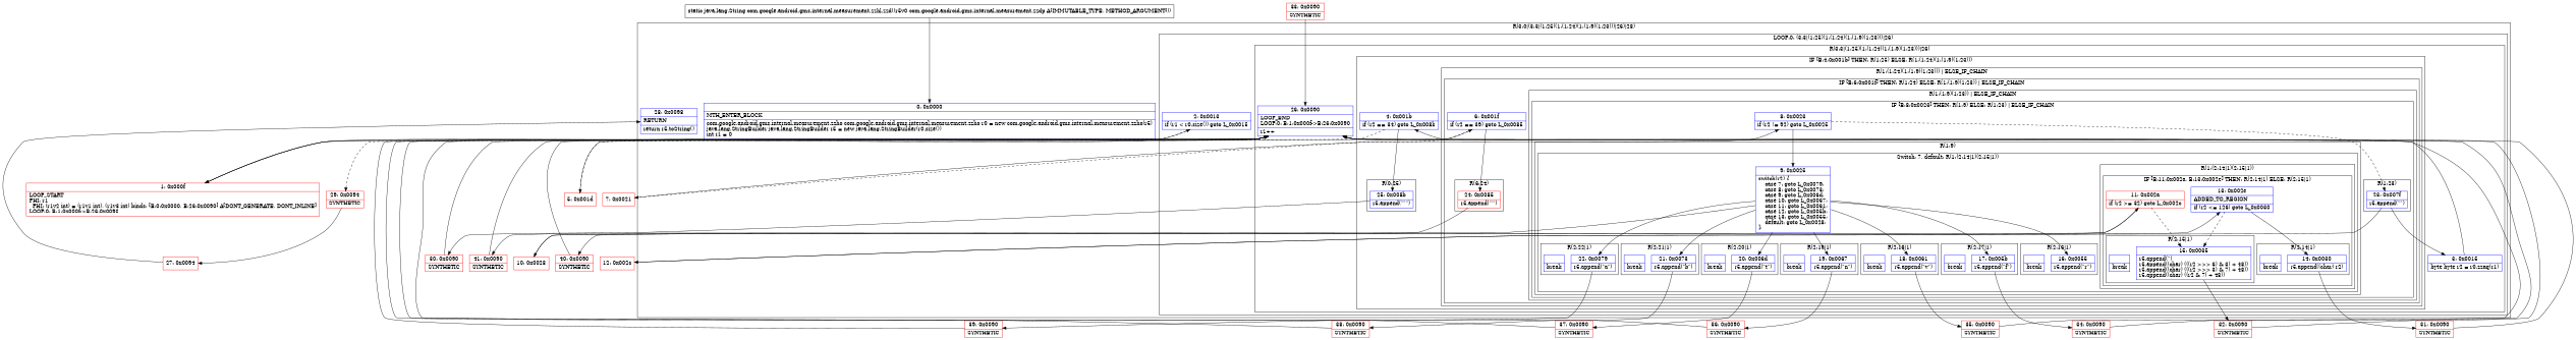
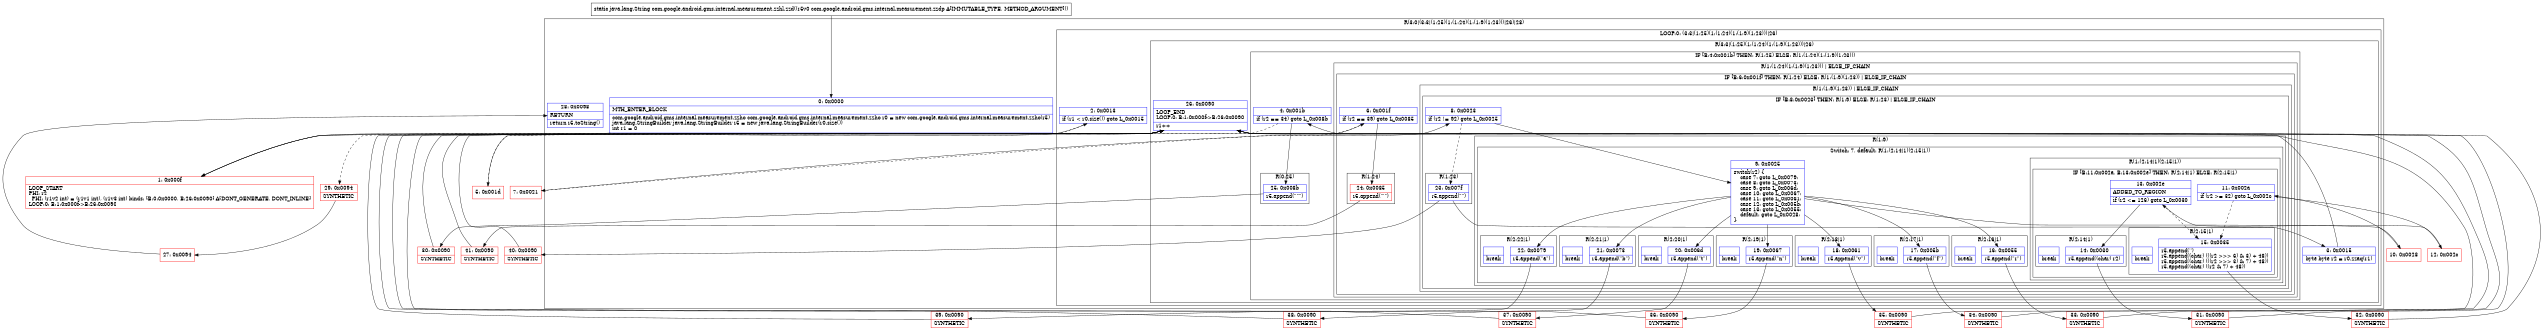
  digraph {
    node [color=blue shape=record]
    n1 [label="{25\:\ 0x008b|r5.append(\"\"\")\l}"]
    n2 [color=red label="{24\:\ 0x0085|r5.append(\"'\")\l}"]
    n3 [label="{22\:\ 0x0079|r5.append(\"a\")\l}"]
    n4 [label="{|break\l}"]
    n5 [label="{21\:\ 0x0073|r5.append(\"b\")\l}"]
    n6 [label="{|break\l}"]
    n7 [label="{20\:\ 0x006d|r5.append(\"t\")\l}"]
    n8 [label="{|break\l}"]
    n9 [label="{19\:\ 0x0067|r5.append(\"n\")\l}"]
    n10 [label="{|break\l}"]
    n11 [label="{18\:\ 0x0061|r5.append(\"v\")\l}"]
    n12 [label="{|break\l}"]
    n13 [label="{17\:\ 0x005b|r5.append(\"f\")\l}"]
    n14 [label="{|break\l}"]
    n15 [label="{16\:\ 0x0055|r5.append(\"r\")\l}"]
    n16 [label="{|break\l}"]
    n17 [label="{14\:\ 0x0030|r5.append((char) r2)\l}"]
    n18 [label="{|break\l}"]
    n19 [label="{15\:\ 0x0035|r5.append('')\lr5.append((char) (((r2 \>\>\> 6) & 3) + 48))\lr5.append((char) (((r2 \>\>\> 3) & 7) + 48))\lr5.append((char) ((r2 & 7) + 48))\l}"]
    n20 [label="{|break\l}"]
-   n21 [color=red label="{11\:\ 0x002a|if (r2 \>= 32) goto L_0x002c\l}"]
+   n21 [label="{11\:\ 0x002a|if (r2 \>= 32) goto L_0x002c\l}"]
    n22 [label="{13\:\ 0x002e|ADDED_TO_REGION\l|if (r2 \<= 126) goto L_0x0030\l}"]
    n23 [label="{9\:\ 0x0025|switch(r2) \{\l    case 7: goto L_0x0079;\l    case 8: goto L_0x0073;\l    case 9: goto L_0x006d;\l    case 10: goto L_0x0067;\l    case 11: goto L_0x0061;\l    case 12: goto L_0x005b;\l    case 13: goto L_0x0055;\l    default: goto L_0x0028;\l\}\l}"]
    n24 [label="{23\:\ 0x007f|r5.append(\"\")\l}"]
    n25 [label="{8\:\ 0x0023|if (r2 != 92) goto L_0x0025\l}"]
    n26 [label="{6\:\ 0x001f|if (r2 == 39) goto L_0x0085\l}"]
    n27 [label="{4\:\ 0x001b|if (r2 == 34) goto L_0x008b\l}"]
    n28 [label="{3\:\ 0x0015|byte byte r2 = r0.zzaq(r1)\l}"]
    n29 [label="{26\:\ 0x0090|LOOP_END\lLOOP:0: B:1:0x000f\-\>B:26:0x0090\l|r1++\l}"]
    n30 [label="{2\:\ 0x0013|if (r1 \< r0.size()) goto L_0x0015\l}"]
    n31 [label="{0\:\ 0x0000|MTH_ENTER_BLOCK\l|com.google.android.gms.internal.measurement.zzho com.google.android.gms.internal.measurement.zzho r0 = new com.google.android.gms.internal.measurement.zzho(r5)\ljava.lang.StringBuilder java.lang.StringBuilder r5 = new java.lang.StringBuilder(r0.size())\lint r1 = 0\l}"]
    n32 [label="{28\:\ 0x0098|RETURN\l|return r5.toString()\l}"]
    n33 [color=red label="{30\:\ 0x0090|SYNTHETIC\l}"]
    n34 [color=red label="{41\:\ 0x0090|SYNTHETIC\l}"]
    n35 [color=red label="{39\:\ 0x0090|SYNTHETIC\l}"]
    n36 [color=red label="{38\:\ 0x0090|SYNTHETIC\l}"]
    n37 [color=red label="{37\:\ 0x0090|SYNTHETIC\l}"]
    n38 [color=red label="{36\:\ 0x0090|SYNTHETIC\l}"]
    n39 [color=red label="{35\:\ 0x0090|SYNTHETIC\l}"]
    n40 [color=red label="{34\:\ 0x0090|SYNTHETIC\l}"]
    n41 [color=red label="{33\:\ 0x0090|SYNTHETIC\l}"]
    n42 [color=red label="{31\:\ 0x0090|SYNTHETIC\l}"]
    n43 [color=red label="{32\:\ 0x0090|SYNTHETIC\l}"]
    n44 [color=red label="{12\:\ 0x002c}"]
    n45 [color=red label="{10\:\ 0x0028}"]
    n46 [color=red label="{40\:\ 0x0090|SYNTHETIC\l}"]
    n47 [color=red label="{7\:\ 0x0021}"]
    n48 [color=red label="{5\:\ 0x001d}"]
-   n49 [color=red label="{1\:\ 0x000f|LOOP_START\lPHI: r1 \l  PHI: (r1v2 int) = (r1v1 int), (r1v3 int) binds: [B:0:0x0000, B:26:0x0090] A[DONT_GENERATE, DONT_INLINE]\lLOOP:0: B:1:0x000f\-\>B:26:0x0090\l}"]
+   n49 [color=red label="{1\:\ 0x000f|LOOP_START\lPHI: r2 \l  PHI: (r1v2 int) = (r1v1 int), (r1v3 int) binds: [B:0:0x0000, B:26:0x0090] A[DONT_GENERATE, DONT_INLINE]\lLOOP:0: B:1:0x000f\-\>B:26:0x0090\l}"]
    n50 [color=red label="{29\:\ 0x0094|SYNTHETIC\l}"]
    n51 [color=red label="{27\:\ 0x0094}"]
    n52 [label="{static java.lang.String com.google.android.gms.internal.measurement.zzhl.zzd((r5v0 com.google.android.gms.internal.measurement.zzdp A[IMMUTABLE_TYPE, METHOD_ARGUMENT])) }" color=""]
    subgraph cluster_1 {
      label="R(3:0|(3:3|(1:25)(1:(1:24)(1:(1:9)(1:23)))|26)|28)"
      n31
      n32
      subgraph cluster_2 {
        label="LOOP:0: (3:3|(1:25)(1:(1:24)(1:(1:9)(1:23)))|26)"
        n30
        subgraph cluster_3 {
          label="R(3:3|(1:25)(1:(1:24)(1:(1:9)(1:23)))|26)"
          n28
          n29
          subgraph cluster_4 {
            label="IF [B:4:0x001b] THEN: R(1:25) ELSE: R(1:(1:24)(1:(1:9)(1:23)))"
            n27
            subgraph cluster_5 {
              label="R(0:25)"
              n1
            }
            subgraph cluster_6 {
              label="R(1:(1:24)(1:(1:9)(1:23))) | ELSE_IF_CHAIN\l"
              subgraph cluster_7 {
                label="IF [B:6:0x001f] THEN: R(1:24) ELSE: R(1:(1:9)(1:23)) | ELSE_IF_CHAIN\l"
                n26
                subgraph cluster_8 {
-                 label="R(6:24)"
+                 label="R(1:24)"
                  n2
                }
                subgraph cluster_9 {
                  label="R(1:(1:9)(1:23)) | ELSE_IF_CHAIN\l"
                  subgraph cluster_10 {
                    label="IF [B:8:0x0023] THEN: R(1:9) ELSE: R(1:23) | ELSE_IF_CHAIN\l"
                    n25
                    subgraph cluster_11 {
                      label="R(1:9)"
                      subgraph cluster_12 {
                        label="Switch: 7, default: R(1:(2:14|1)(2:15|1))"
                        n23
                        subgraph cluster_13 {
                          label="R(2:22|1)"
                          n3
                          n4
                        }
                        subgraph cluster_14 {
                          label="R(2:21|1)"
                          n5
                          n6
                        }
                        subgraph cluster_15 {
                          label="R(2:20|1)"
                          n7
                          n8
                        }
                        subgraph cluster_16 {
                          label="R(2:19|1)"
                          n9
                          n10
                        }
                        subgraph cluster_17 {
                          label="R(2:18|1)"
                          n11
                          n12
                        }
                        subgraph cluster_18 {
                          label="R(2:17|1)"
                          n13
                          n14
                        }
                        subgraph cluster_19 {
                          label="R(2:16|1)"
                          n15
                          n16
                        }
                        subgraph cluster_20 {
                          label="R(1:(2:14|1)(2:15|1))"
                          subgraph cluster_21 {
                            label="IF [B:11:0x002a, B:13:0x002e] THEN: R(2:14|1) ELSE: R(2:15|1)"
                            n21
                            n22
                            subgraph cluster_22 {
                              label="R(2:14|1)"
                              n17
                              n18
                            }
                            subgraph cluster_23 {
                              label="R(2:15|1)"
                              n19
                              n20
                            }
                          }
                        }
                      }
                    }
                    subgraph cluster_24 {
                      label="R(1:23)"
                      n24
                    }
                  }
                }
              }
            }
          }
        }
      }
    }
    n1 -> n33
    n2 -> n34
    n3 -> n35
    n5 -> n36
    n7 -> n37
    n9 -> n38
    n11 -> n39
    n13 -> n40
+   n15 -> n41
    n17 -> n42
    n19 -> n43
    n21 -> n19 [style=dashed]
    n21 -> n44
    n22 -> n17
    n22 -> n19 [style=dashed]
    n23 -> n3
    n23 -> n5
    n23 -> n7
    n23 -> n9
    n23 -> n11
    n23 -> n13
    n23 -> n15
    n23 -> n45
    n24 -> n28
    n24 -> n46
    n25 -> n23
    n25 -> n24 [style=dashed]
    n26 -> n2
    n26 -> n47 [style=dashed]
    n27 -> n1
    n27 -> n48 [style=dashed]
    n28 -> n27
    n29 -> n49
    n30 -> n50 [style=dashed]
    n31 -> n49
    n33 -> n29
    n34 -> n29
    n35 -> n29
    n36 -> n29
    n37 -> n29
    n38 -> n29
    n39 -> n29
    n40 -> n29
    n41 -> n29
    n42 -> n29
    n43 -> n29
    n44 -> n22
    n45 -> n21
    n46 -> n29
    n47 -> n25
    n48 -> n26
    n49 -> n30
    n50 -> n51
    n51 -> n32
    n52 -> n31
  }
